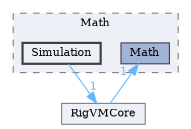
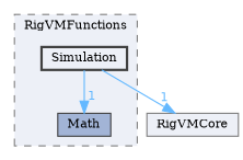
  digraph {
    compound=true
    fontname="DejaVu Serif"
    node [color=grey25 fillcolor="#edf0f7" fontname="DejaVu Serif" fontsize=10 shape=box style=filled]
    edge [color=steelblue1 fontcolor=steelblue1 fontname="DejaVu Serif" fontsize=10 headlabel=1 labeldistance=1.5 labelfontname=Helvetica labelfontsize=10]
    n1 [fillcolor="#a2b4d6" height=0.2 label=Math width=0.4]
    n2 [height=0.2 label=Simulation style="filled,bold" width=0.4]
    n3 [color=grey50 height=0.2 label=RigVMCore width=0.4]
    subgraph cluster_1 {
      bgcolor="#edf0f7"
      fontsize=10
-     label=Math
+     label=RigVMFunctions
      pencolor=grey50
      style="filled,dashed"
      n1
      n2
    }
-   n3 -> n1
+   n2 -> n1
    n2 -> n3
  }
